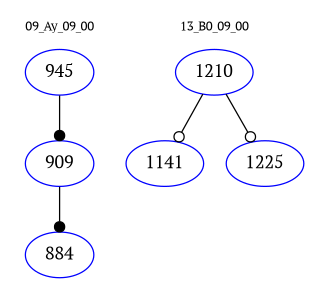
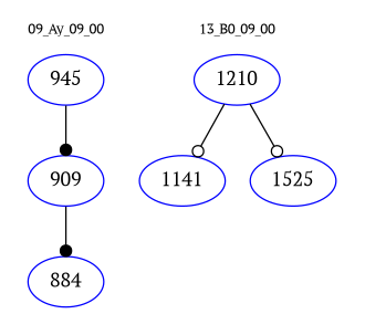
  digraph {
    fontname="PT Serif"
    node [color=blue fontname="PT Serif"]
    edge [arrowhead=dot color=black fontname="PT Serif"]
    n1 [label=909]
    n2 [label=884]
    n3 [label=945]
    n4 [label=1210]
    n5 [label=1141]
-   n6 [label=1225]
+   n6 [label=1525]
    subgraph cluster_1 {
      color=white
      fontsize=10
      label="09_Ay_09_00"
      n1
      n2
      n3
    }
    subgraph cluster_2 {
      color=white
      fontsize=10
      label="13_B0_09_00"
      n4
      n5
      n6
    }
    n1 -> n2
    n3 -> n1
    n4 -> n5 [arrowhead=odot]
    n4 -> n6 [arrowhead=odot]
  }
